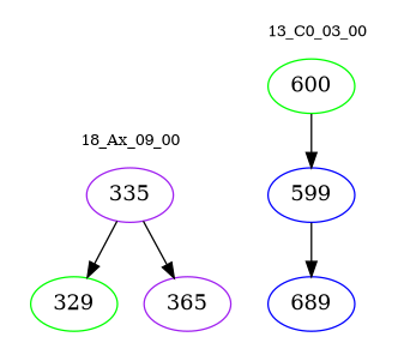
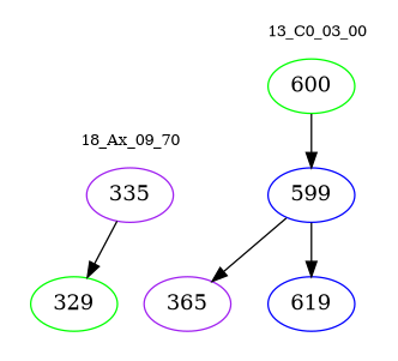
  digraph {
    node [color=purple]
    edge [color=black]
    n1 [label=335]
    n2 [color=green label=329]
    n3 [label=365]
    n4 [color=blue label=599]
    n5 [color=green label=600]
-   n6 [color=blue label=689]
+   n6 [color=blue label=619]
    subgraph cluster_1 {
      color=white
      fontsize=10
-     label="18_Ax_09_00"
+     label="18_Ax_09_70"
      n1
      n2
      n3
    }
    subgraph cluster_2 {
      color=white
      fontsize=10
      label="13_C0_03_00"
      n4
      n5
      n6
    }
    n1 -> n2
-   n1 -> n3
+   n4 -> n3
    n4 -> n6
    n5 -> n4
  }
